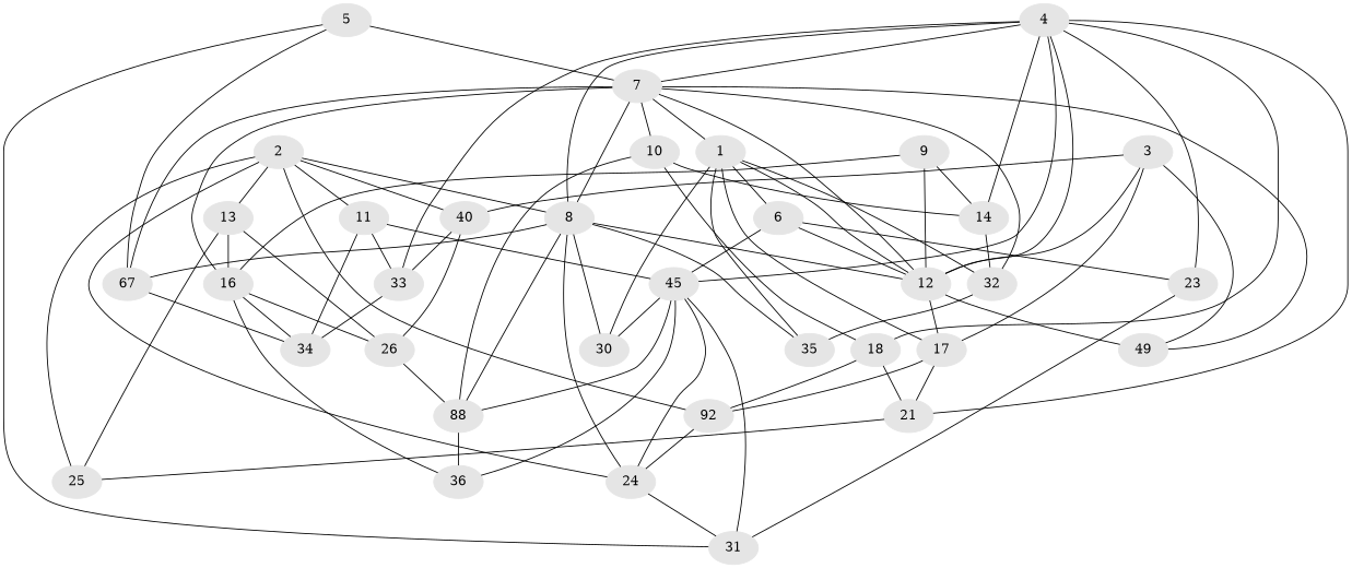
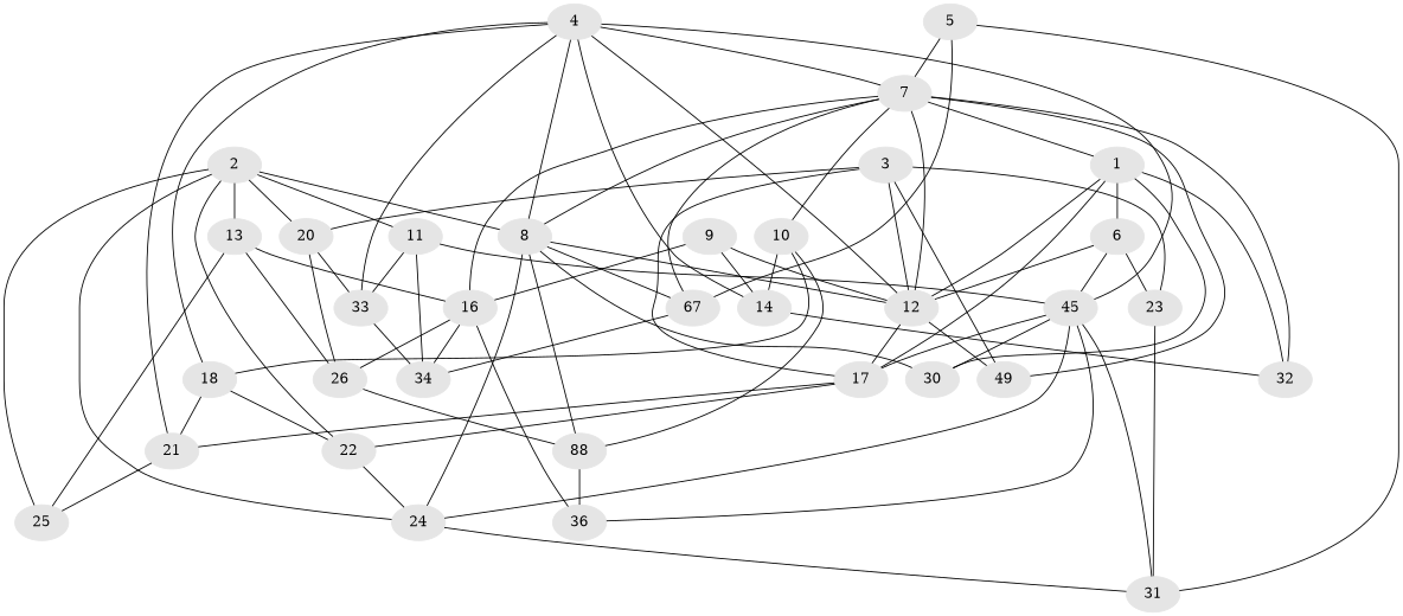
  graph {
    node [color=gray90 style=filled]
    edge [weight=1.0]
    1
    6
    12
    17
    30
    32
-   35
    n8 [label=45]
    23
    n10 [label=49]
-   22 [label=92]
+   22
    21
    2
    8
    11
    13
-   20 [label=40]
+   20
    24
    25
    4
    7
    14
    18
    33
    n25 [label=67]
    n26 [label=88]
    34
    16
    26
    31
    3
    10
    36
    5
    9
    1 -- 6
    1 -- 12
    1 -- 17
    1 -- 30 [weight=2.0]
    1 -- 32
-   1 -- 35 [weight=2.0]
    6 -- 12
    6 -- n8
    6 -- 23
    12 -- 17
    12 -- n10 [weight=2.0]
    17 -- 22
    17 -- 21
-   32 -- 35
-   n8 -- n26
+   n8 -- 17
    n8 -- 30
    n8 -- 24
    n8 -- 31
    n8 -- 36
    23 -- 31
    22 -- 24
    21 -- 25
    2 -- 22
    2 -- 8
    2 -- 11
    2 -- 13
    2 -- 20 [weight=2.0]
    2 -- 24 [weight=2.0]
    2 -- 25
    8 -- 12
    8 -- 30
-   8 -- 35
    8 -- 24
    8 -- n25
    8 -- n26
    11 -- n8
    11 -- 33
    11 -- 34
    13 -- 25
    13 -- 16
    13 -- 26
    20 -- 33
    20 -- 26
    24 -- 31
    4 -- 12
    4 -- n8
-   4 -- 23
+   3 -- 23
    4 -- 21
    4 -- 8
    4 -- 7
    4 -- 14
    4 -- 18
    4 -- 33
    7 -- 1
    7 -- 12
    7 -- 32
    7 -- n10
    7 -- 8
    7 -- n25
    7 -- 16 [weight=2.0]
    7 -- 10
    14 -- 32
    18 -- 22
    18 -- 21
    33 -- 34
    n25 -- 34
    n26 -- 36
    16 -- 34
    16 -- 26
    16 -- 36
    26 -- n26
    3 -- 12
    3 -- 17
    3 -- n10
    3 -- 20
    10 -- 14
    10 -- 18
    10 -- n26
    5 -- 7 [weight=2.0]
    5 -- n25
    5 -- 31
    9 -- 12
    9 -- 14
    9 -- 16
  }
